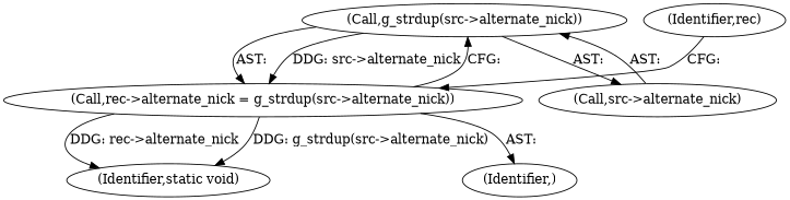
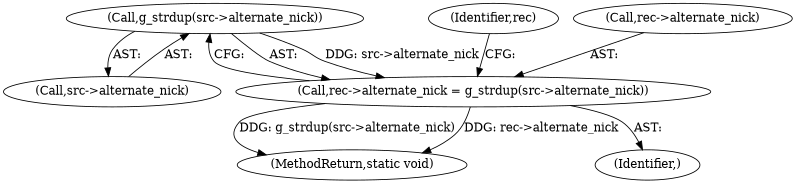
  digraph {
    n1 [label="(Call,g_strdup(src->alternate_nick))"]
    n2 [label="(Call,rec->alternate_nick = g_strdup(src->alternate_nick))"]
    n3 [label="(Call,src->alternate_nick)"]
-   n4 [label="(Identifier,static void)"]
+   n4 [label="(MethodReturn,static void)"]
    n5 [label="(Identifier,)"]
    n6 [label="(Identifier,rec)"]
+   n7 [label="(Call,rec->alternate_nick)"]
    n1 -> n2 [label="AST: "]
    n1 -> n2 [label="DDG: src->alternate_nick"]
    n1 -> n3 [label="AST: "]
    n2 -> n1 [label="CFG: "]
    n2 -> n4 [label="DDG: g_strdup(src->alternate_nick)"]
    n2 -> n4 [label="DDG: rec->alternate_nick"]
    n2 -> n5 [label="AST: "]
    n3 -> n1 [label="AST: "]
    n6 -> n2 [label="CFG: "]
+   n7 -> n2 [label="AST: "]
  }
